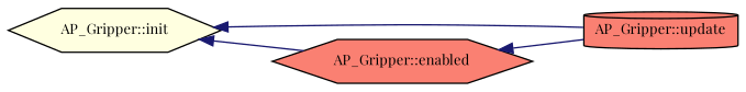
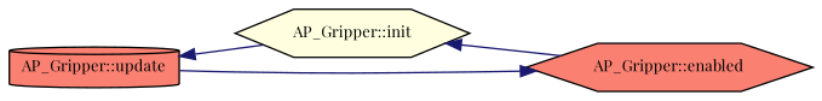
  digraph {
    fontname="Playfair Display"
    rankdir=LR
    node [color=black fillcolor=salmon fontname="Playfair Display" fontsize=10 shape=hexagon style=filled]
    edge [color=midnightblue dir=back fontname="Playfair Display" fontsize=10 labelfontname=Helvetica labelfontsize=10 style=solid]
    n1 [fontcolor=black height=0.2 label="AP_Gripper::update" shape=cylinder width=0.4]
    n2 [fillcolor=lightyellow height=0.2 label="AP_Gripper::init" width=0.4]
    n3 [height=0.2 label="AP_Gripper::enabled" width=0.4]
-   n2 -> n1
+   n1 -> n2
    n2 -> n3
    n3 -> n1
  }
